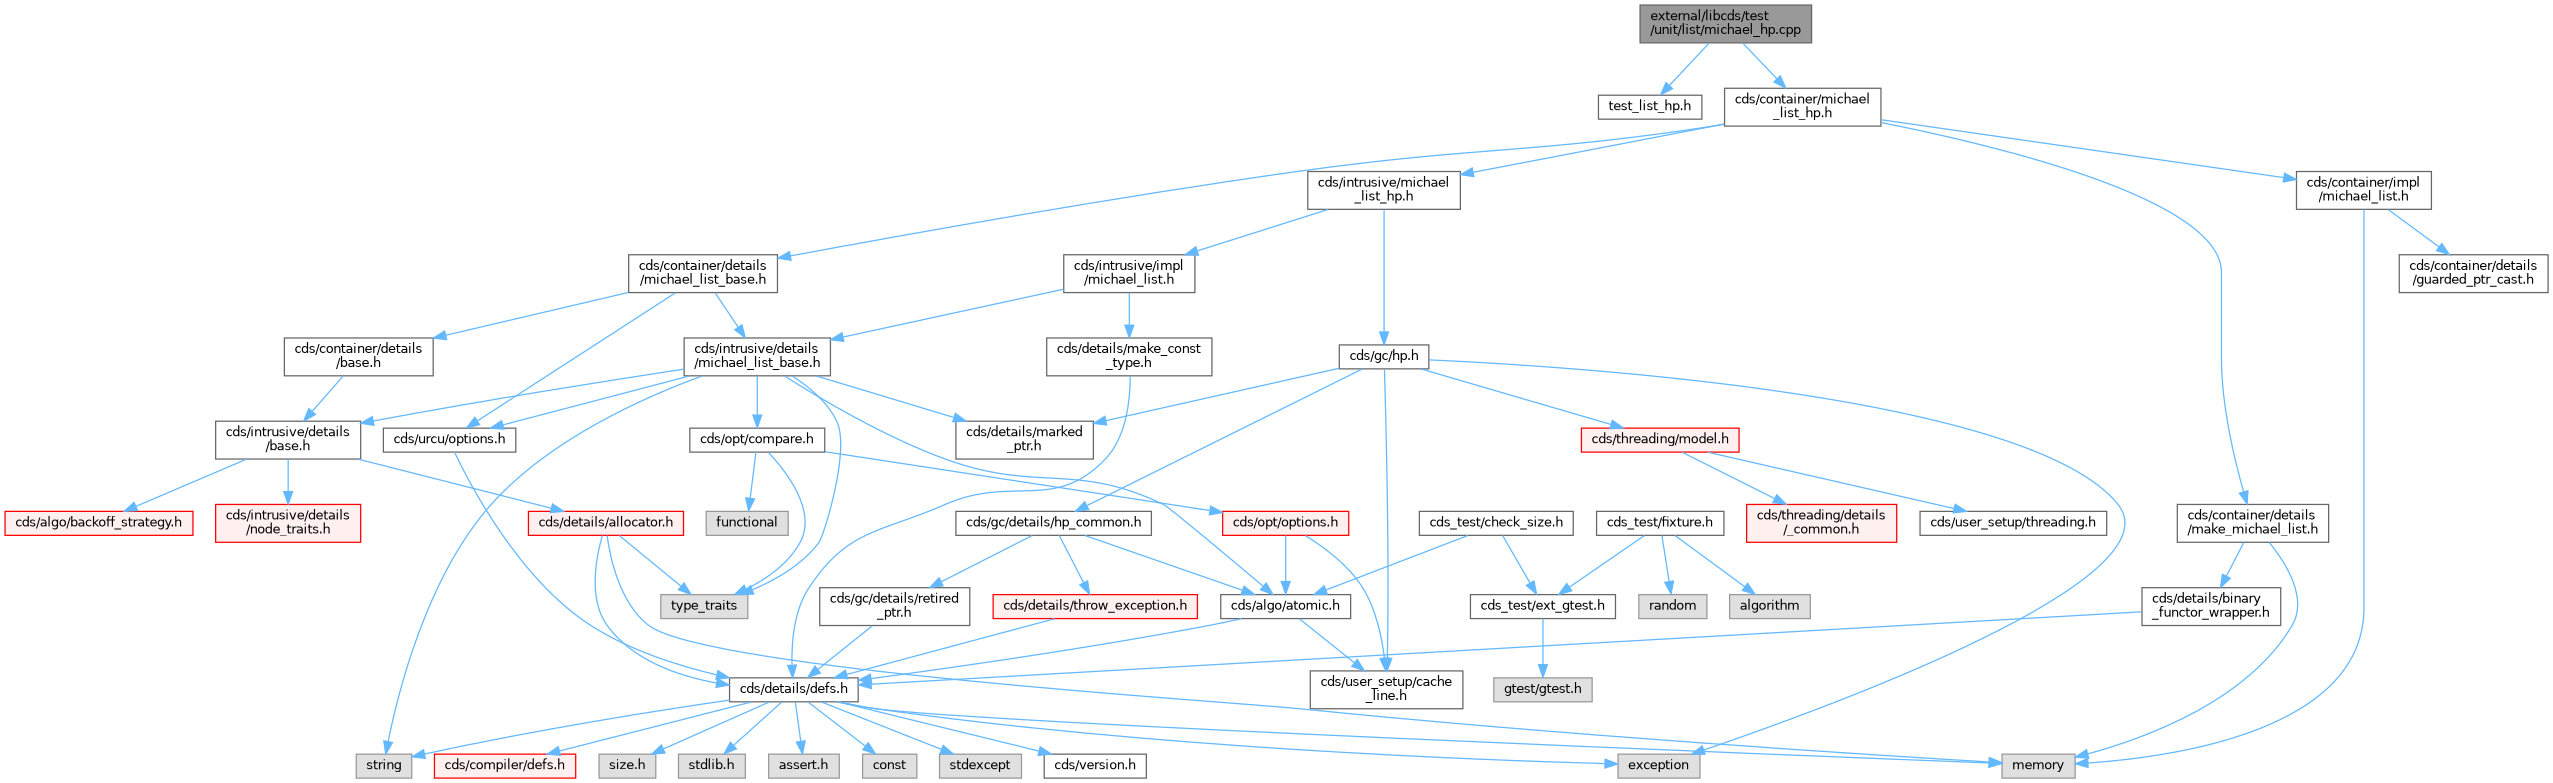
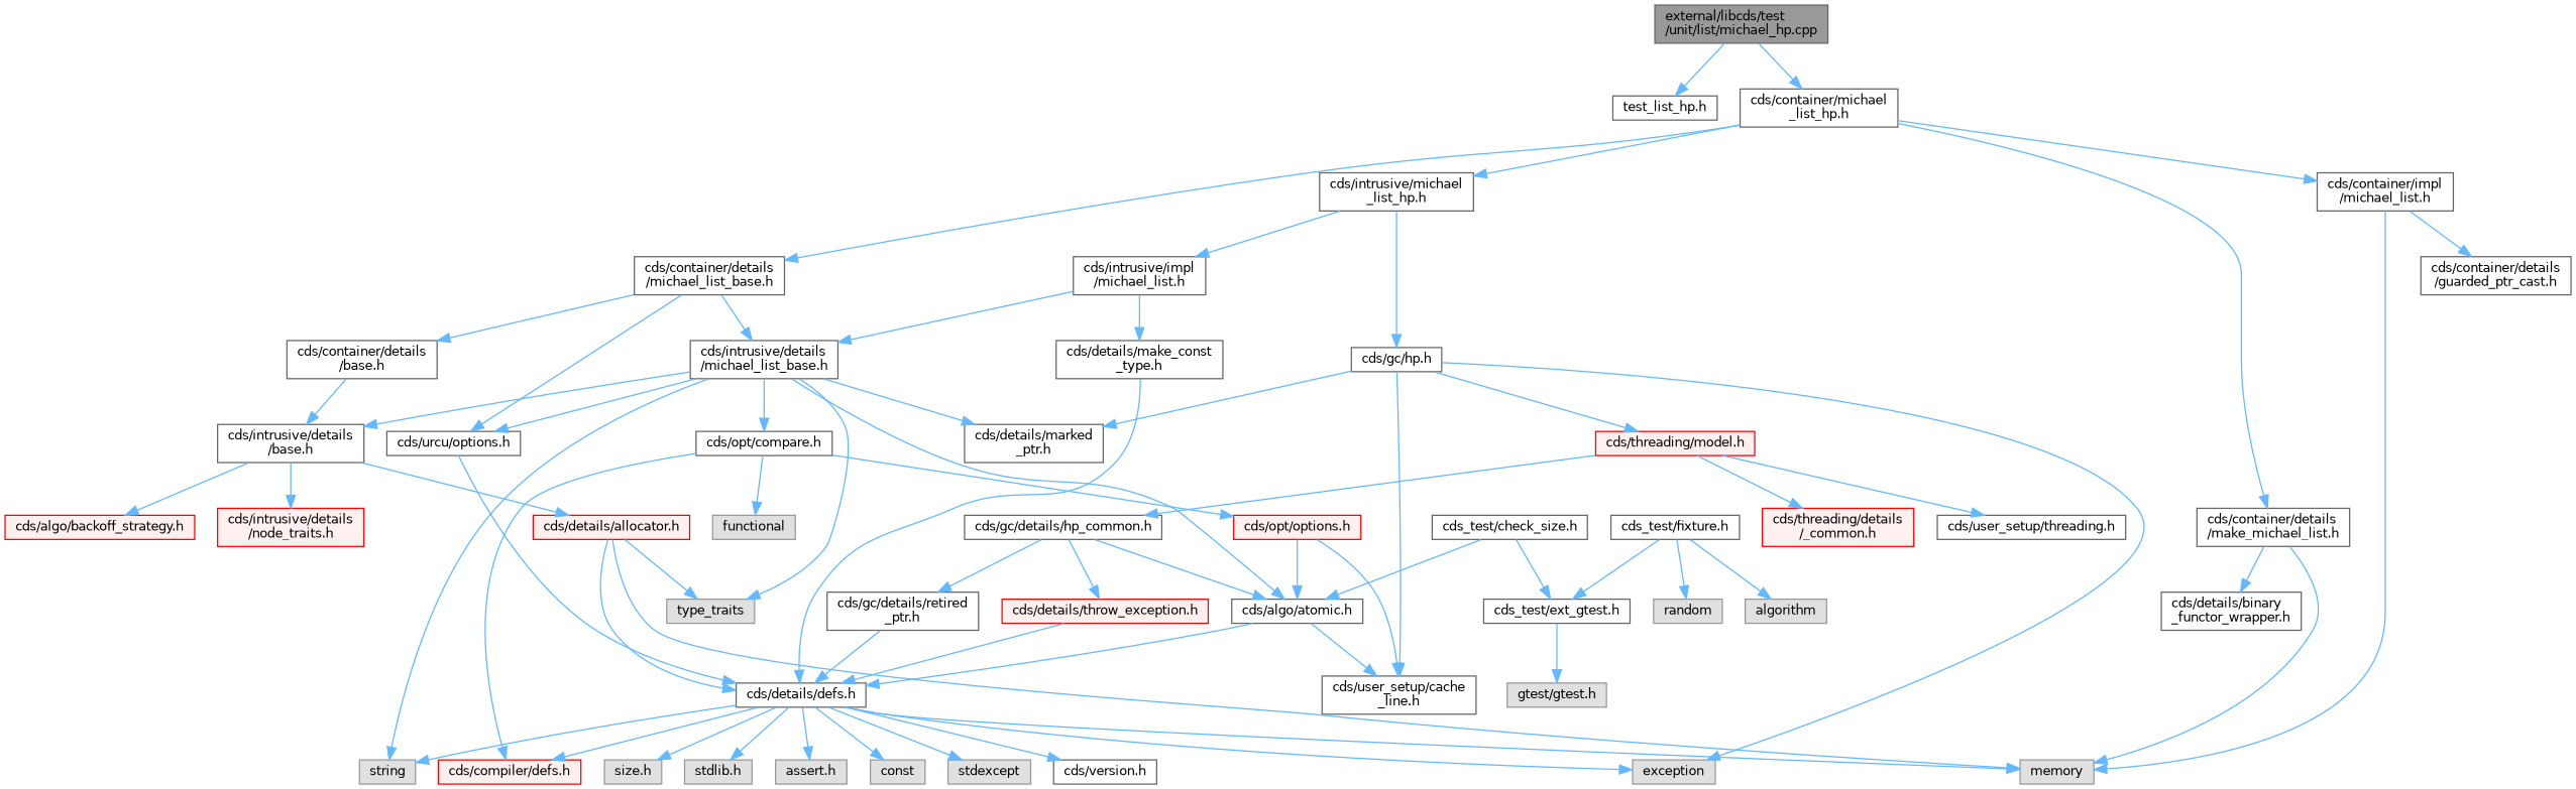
  digraph {
    node [color=grey40 fillcolor=white fontname=Helvetica fontsize=10 shape=box style=filled]
    edge [color=steelblue1 fontname=Helvetica fontsize=10 labelfontname=Helvetica labelfontsize=10 style=solid]
    n1 [color=gray40 fillcolor=grey60 fontcolor=black height=0.2 label="external/libcds/test\l/unit/list/michael_hp.cpp" width=0.4]
    n2 [height=0.2 label="test_list_hp.h" width=0.4]
    n3 [height=0.2 label="cds/container/michael\l_list_hp.h" width=0.4]
    n4 [height=0.2 label="cds/container/details\l/michael_list_base.h" width=0.4]
    n5 [height=0.2 label="cds/intrusive/michael\l_list_hp.h" width=0.4]
    n6 [height=0.2 label="cds/container/details\l/make_michael_list.h" width=0.4]
    n7 [height=0.2 label="cds/container/impl\l/michael_list.h" width=0.4]
    n8 [height=0.2 label="cds_test/check_size.h" width=0.4]
    n9 [height=0.2 label="cds_test/ext_gtest.h" width=0.4]
    n10 [height=0.2 label="cds/algo/atomic.h" width=0.4]
    n11 [height=0.2 label="cds_test/fixture.h" width=0.4]
    n12 [color=grey60 fillcolor="#E0E0E0" height=0.2 label=algorithm width=0.4]
    n13 [color=grey60 fillcolor="#E0E0E0" height=0.2 label=random width=0.4]
    n14 [color=grey60 fillcolor="#E0E0E0" height=0.2 label="gtest/gtest.h" width=0.4]
    n15 [height=0.2 label="cds/details/defs.h" width=0.4]
    n16 [height=0.2 label="cds/user_setup/cache\l_line.h" width=0.4]
    n17 [color=grey60 fillcolor="#E0E0E0" height=0.2 label="size.h" width=0.4]
    n18 [color=grey60 fillcolor="#E0E0E0" height=0.2 label="stdlib.h" width=0.4]
    n19 [color=grey60 fillcolor="#E0E0E0" height=0.2 label="assert.h" width=0.4]
    n20 [color=grey60 fillcolor="#E0E0E0" height=0.2 label=const width=0.4]
    n21 [color=grey60 fillcolor="#E0E0E0" height=0.2 label=exception width=0.4]
    n22 [color=grey60 fillcolor="#E0E0E0" height=0.2 label=stdexcept width=0.4]
    n23 [color=grey60 fillcolor="#E0E0E0" height=0.2 label=string width=0.4]
    n24 [color=grey60 fillcolor="#E0E0E0" height=0.2 label=memory width=0.4]
    n25 [height=0.2 label="cds/version.h" width=0.4]
    n26 [color=red fillcolor="#FFF0F0" height=0.2 label="cds/compiler/defs.h" width=0.4]
    n27 [height=0.2 label="cds/container/details\l/base.h" width=0.4]
    n28 [height=0.2 label="cds/intrusive/details\l/michael_list_base.h" width=0.4]
    n29 [height=0.2 label="cds/urcu/options.h" width=0.4]
    n30 [height=0.2 label="cds/gc/hp.h" width=0.4]
    n31 [height=0.2 label="cds/intrusive/impl\l/michael_list.h" width=0.4]
    n32 [height=0.2 label="cds/details/binary\l_functor_wrapper.h" width=0.4]
    n33 [height=0.2 label="cds/container/details\l/guarded_ptr_cast.h" width=0.4]
    n34 [height=0.2 label="cds/intrusive/details\l/base.h" width=0.4]
    n35 [color=grey60 fillcolor="#E0E0E0" height=0.2 label=type_traits width=0.4]
    n36 [height=0.2 label="cds/opt/compare.h" width=0.4]
    n37 [height=0.2 label="cds/details/marked\l_ptr.h" width=0.4]
    n38 [color=red fillcolor="#FFF0F0" height=0.2 label="cds/intrusive/details\l/node_traits.h" width=0.4]
    n39 [color=red fillcolor="#FFF0F0" height=0.2 label="cds/details/allocator.h" width=0.4]
    n40 [color=red fillcolor="#FFF0F0" height=0.2 label="cds/algo/backoff_strategy.h" width=0.4]
    n41 [color=grey60 fillcolor="#E0E0E0" height=0.2 label=functional width=0.4]
    n42 [color=red fillcolor="#FFF0F0" height=0.2 label="cds/opt/options.h" width=0.4]
    n43 [height=0.2 label="cds/gc/details/hp_common.h" width=0.4]
    n44 [color=red fillcolor="#FFF0F0" height=0.2 label="cds/threading/model.h" width=0.4]
    n45 [height=0.2 label="cds/details/make_const\l_type.h" width=0.4]
    n46 [color=red fillcolor="#FFF0F0" height=0.2 label="cds/details/throw_exception.h" width=0.4]
    n47 [height=0.2 label="cds/gc/details/retired\l_ptr.h" width=0.4]
    n48 [color=red fillcolor="#FFF0F0" height=0.2 label="cds/threading/details\l/_common.h" width=0.4]
    n49 [height=0.2 label="cds/user_setup/threading.h" width=0.4]
    n1 -> n2
    n1 -> n3
    n3 -> n4
    n3 -> n5
    n3 -> n6
    n3 -> n7
    n4 -> n27
    n4 -> n28
    n4 -> n29
    n5 -> n30
    n5 -> n31
    n6 -> n24
    n6 -> n32
    n7 -> n24
    n7 -> n33
    n8 -> n9
    n8 -> n10
    n9 -> n14
    n10 -> n15
    n10 -> n16
    n11 -> n9
    n11 -> n12
    n11 -> n13
    n15 -> n17
    n15 -> n18
    n15 -> n19
    n15 -> n20
    n15 -> n21
    n15 -> n22
    n15 -> n23
    n15 -> n24
    n15 -> n25
    n15 -> n26
    n27 -> n34
    n28 -> n10
    n28 -> n23
    n28 -> n29
    n28 -> n34
    n28 -> n35
    n28 -> n36
    n28 -> n37
    n29 -> n15
    n30 -> n16
    n30 -> n21
    n30 -> n37
-   n30 -> n43
+   n44 -> n43
    n30 -> n44
    n31 -> n28
    n31 -> n45
-   n32 -> n15
    n34 -> n38
    n34 -> n39
    n34 -> n40
-   n36 -> n35
+   n36 -> n26
    n36 -> n41
    n36 -> n42
    n39 -> n15
    n39 -> n24
    n39 -> n35
    n42 -> n10
    n42 -> n16
    n43 -> n10
    n43 -> n46
    n43 -> n47
    n44 -> n48
    n44 -> n49
    n45 -> n15
    n46 -> n15
    n47 -> n15
  }
